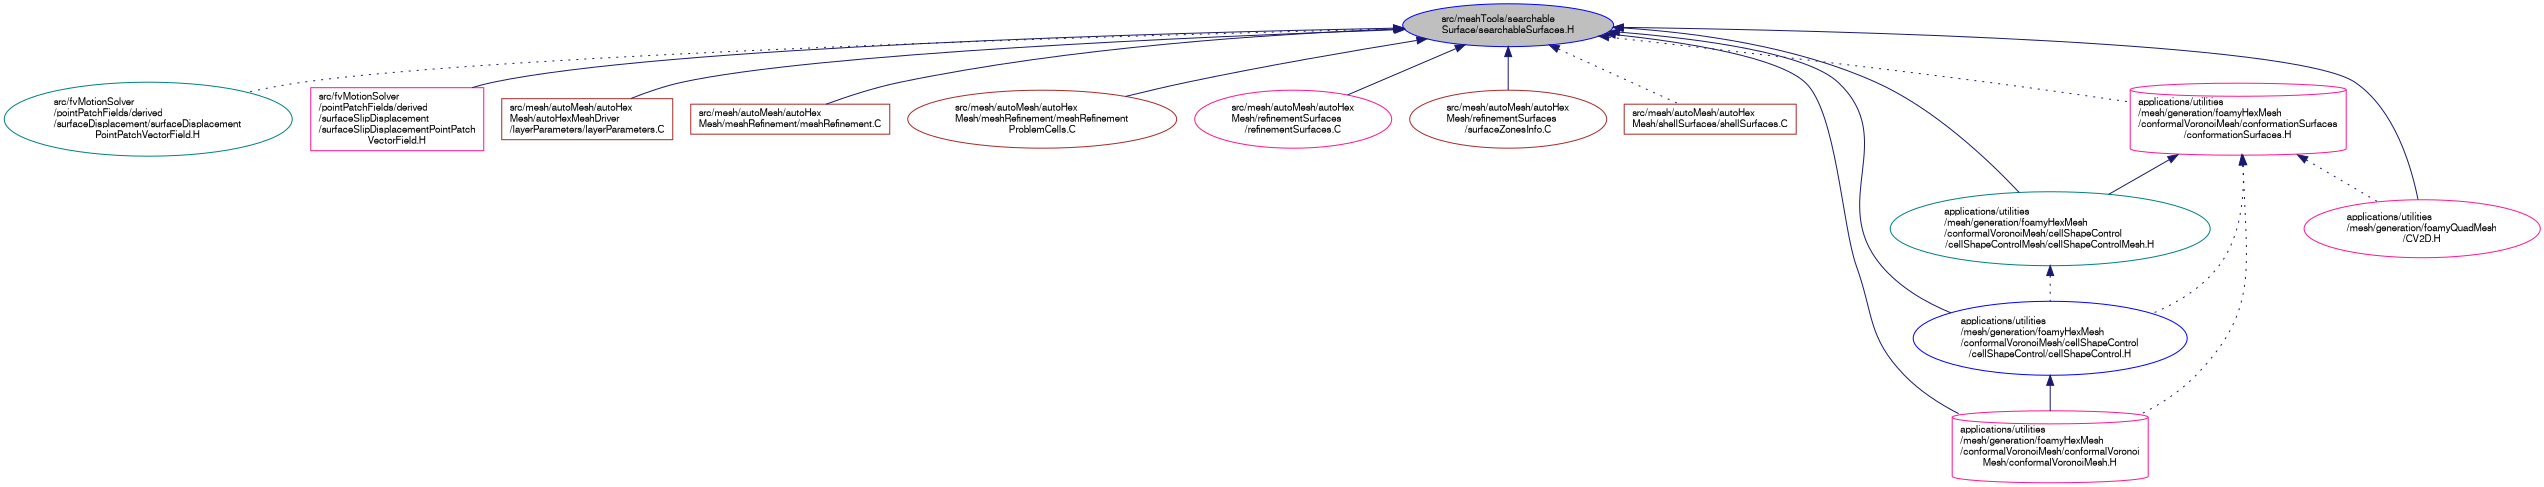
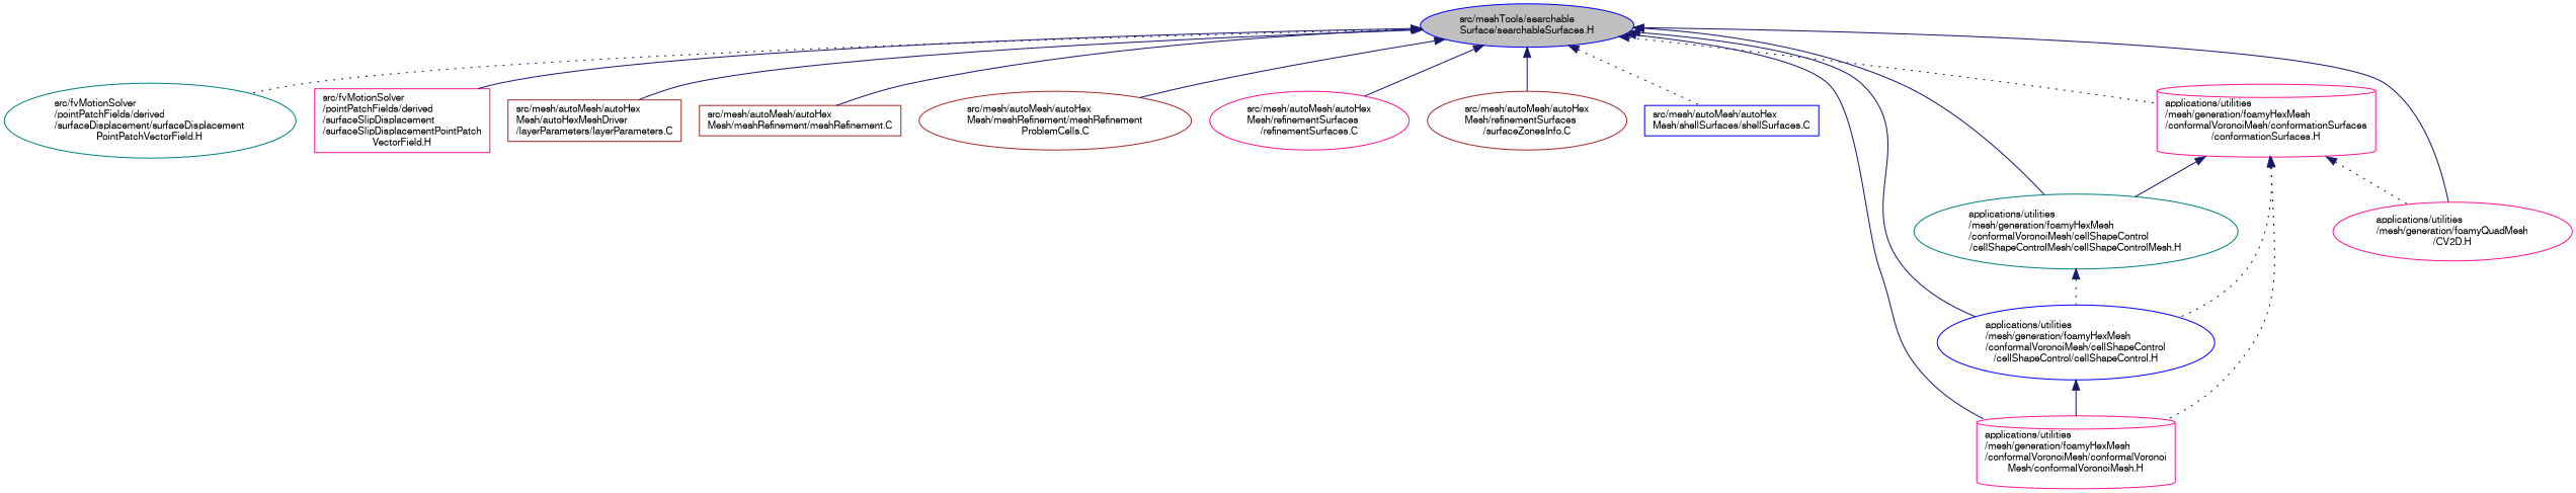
  digraph {
    node [color=deeppink fontname=FreeSans fontsize=10 shape=ellipse]
    edge [color=midnightblue dir=back fontname=FreeSans fontsize=10 labelfontname=FreeSans labelfontsize=10 style=solid]
    n1 [color=blue fillcolor=grey75 fontcolor=black height=0.2 label="src/meshTools/searchable\lSurface/searchableSurfaces.H" style=filled width=0.4]
    n2 [color=teal height=0.2 label="src/fvMotionSolver\l/pointPatchFields/derived\l/surfaceDisplacement/surfaceDisplacement\lPointPatchVectorField.H" width=0.4]
    n3 [height=0.2 label="src/fvMotionSolver\l/pointPatchFields/derived\l/surfaceSlipDisplacement\l/surfaceSlipDisplacementPointPatch\lVectorField.H" shape=box width=0.4]
    n4 [color=brown height=0.2 label="src/mesh/autoMesh/autoHex\lMesh/autoHexMeshDriver\l/layerParameters/layerParameters.C" shape=box width=0.4]
    n5 [color=brown height=0.2 label="src/mesh/autoMesh/autoHex\lMesh/meshRefinement/meshRefinement.C" shape=box width=0.4]
    n6 [color=brown height=0.2 label="src/mesh/autoMesh/autoHex\lMesh/meshRefinement/meshRefinement\lProblemCells.C" width=0.4]
    n7 [height=0.2 label="src/mesh/autoMesh/autoHex\lMesh/refinementSurfaces\l/refinementSurfaces.C" width=0.4]
    n8 [color=brown height=0.2 label="src/mesh/autoMesh/autoHex\lMesh/refinementSurfaces\l/surfaceZonesInfo.C" width=0.4]
-   n9 [color=brown height=0.2 label="src/mesh/autoMesh/autoHex\lMesh/shellSurfaces/shellSurfaces.C" shape=box width=0.4]
+   n9 [color=blue height=0.2 label="src/mesh/autoMesh/autoHex\lMesh/shellSurfaces/shellSurfaces.C" shape=box width=0.4]
    n10 [color=blue height=0.2 label="applications/utilities\l/mesh/generation/foamyHexMesh\l/conformalVoronoiMesh/cellShapeControl\l/cellShapeControl/cellShapeControl.H" width=0.4]
    n11 [height=0.2 label="applications/utilities\l/mesh/generation/foamyHexMesh\l/conformalVoronoiMesh/conformalVoronoi\lMesh/conformalVoronoiMesh.H" shape=cylinder width=0.4]
    n12 [color=teal height=0.2 label="applications/utilities\l/mesh/generation/foamyHexMesh\l/conformalVoronoiMesh/cellShapeControl\l/cellShapeControlMesh/cellShapeControlMesh.H" width=0.4]
    n13 [height=0.2 label="applications/utilities\l/mesh/generation/foamyHexMesh\l/conformalVoronoiMesh/conformationSurfaces\l/conformationSurfaces.H" shape=cylinder width=0.4]
    n14 [height=0.2 label="applications/utilities\l/mesh/generation/foamyQuadMesh\l/CV2D.H" width=0.4]
    n1 -> n2 [style=dotted]
    n1 -> n3
    n1 -> n4
    n1 -> n5
    n1 -> n6
    n1 -> n7
    n1 -> n8
    n1 -> n9 [style=dotted]
    n1 -> n10
    n1 -> n11
    n1 -> n12
    n1 -> n13 [style=dotted]
    n1 -> n14
    n10 -> n11
    n12 -> n10 [style=dotted]
    n13 -> n10 [style=dotted]
    n13 -> n11 [style=dotted]
    n13 -> n12
    n13 -> n14 [style=dotted]
  }
